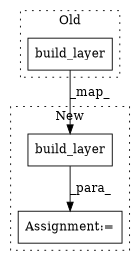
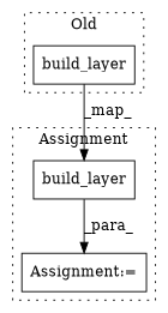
  digraph {
    node [a=32 l="12,1" shape=box]
    n1 [label=build_layer s="2238,2301"]
    n2 [a=7 l=1 label="Assignment:=" s=2227]
    n3 [label=build_layer s="2071,2134"]
    subgraph cluster_1 {
-     label=New
+     label=Assignment
      style=dotted
      n1
      n2
    }
    subgraph cluster_2 {
      label=Old
      style=dotted
      n3
    }
    n1 -> n2 [label=_para_]
    n3 -> n1 [label=_map_]
  }
